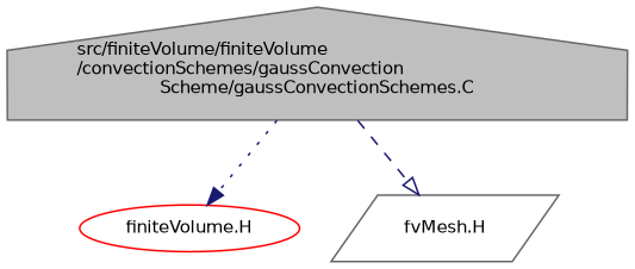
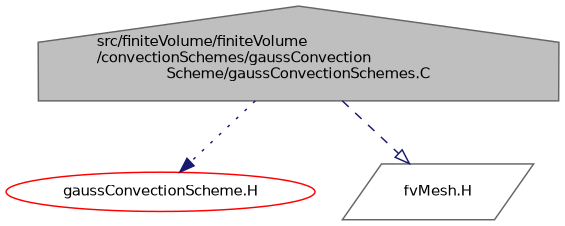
  digraph {
    node [color=gray40 fontname=Helvetica fontsize=10]
    edge [color=midnightblue fontname=Helvetica fontsize=10 labelfontname=Helvetica labelfontsize=10]
    n1 [fillcolor=grey75 fontcolor=black height=0.2 label="src/finiteVolume/finiteVolume\l/convectionSchemes/gaussConvection\lScheme/gaussConvectionSchemes.C" shape=house style=filled width=0.4]
-   n2 [color=red height=0.2 label="finiteVolume.H" shape=ellipse width=0.4]
+   n2 [color=red height=0.2 label="gaussConvectionScheme.H" shape=ellipse width=0.4]
    n3 [height=0.2 label="fvMesh.H" shape=parallelogram width=0.4]
    n1 -> n2 [style=dotted arrowhead=normal]
    n1 -> n3 [style=dashed arrowhead=onormal]
  }
